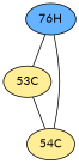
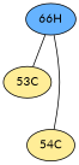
  graph {
    fontname=Lato
    node [fillcolor="#FFED97" fontname=Lato style=radial]
    edge [fontname=Lato penwidth=1]
    n1 [label="53C"]
-   "66H" [fillcolor="#66B3FF" label="76H"]
+   "66H" [fillcolor="#66B3FF"]
    "54C"
-   n1 -- "54C"
    "66H" -- n1
    "66H" -- "54C"
  }
